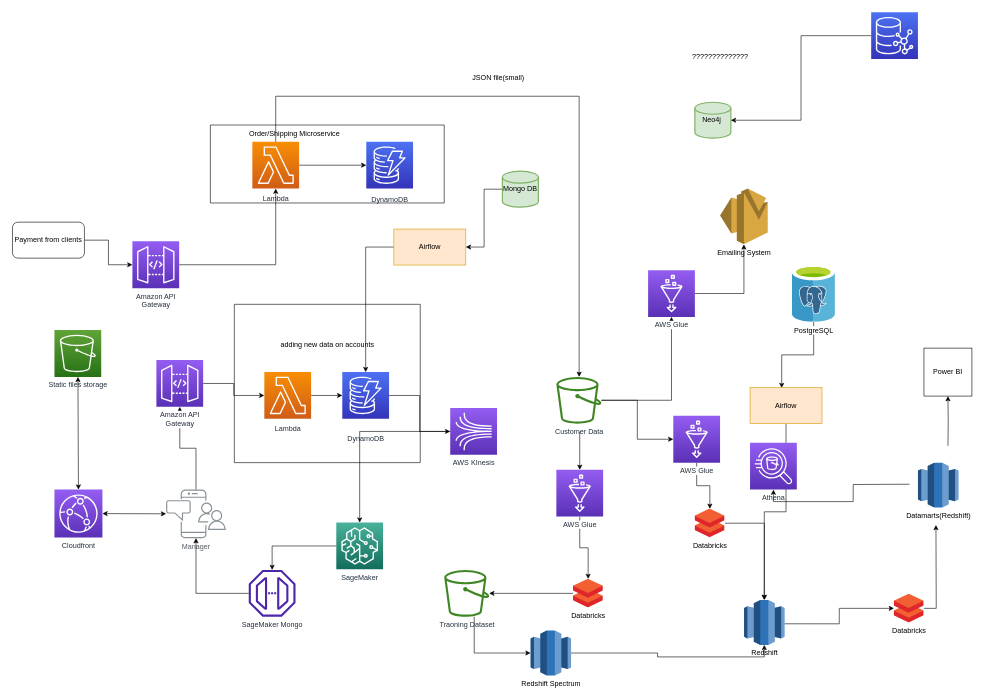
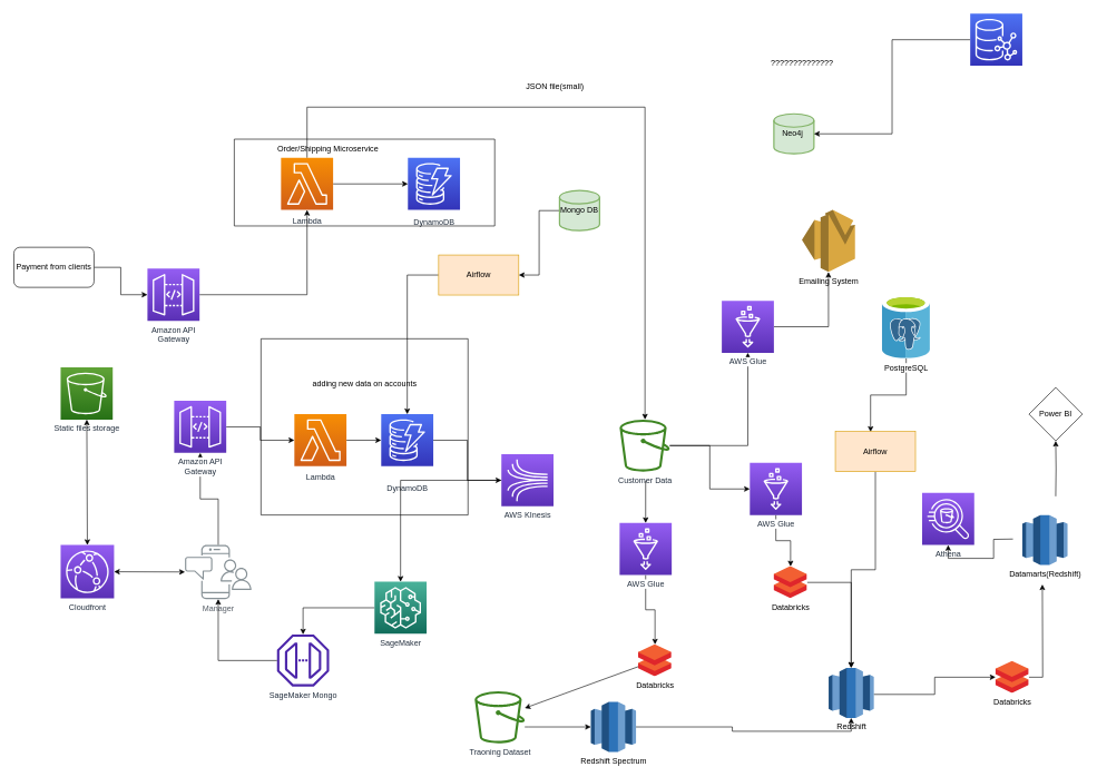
  <mxCell id="0" />
  <mxCell id="1" parent="0" />
  <mxCell id="2" value="" style="edgeStyle=orthogonalEdgeStyle;rounded=0;orthogonalLoop=1;jettySize=auto;html=1;" parent="1" source="3" target="5" edge="1"><mxGeometry relative="1" as="geometry"><mxPoint x="326" y="725.5" as="targetPoint" /></mxGeometry></mxCell>
  <mxCell id="3" value="Manager" style="outlineConnect=0;gradientColor=none;fontColor=#545B64;strokeColor=none;fillColor=#879196;dashed=0;verticalLabelPosition=bottom;verticalAlign=top;align=center;html=1;fontSize=12;fontStyle=0;aspect=fixed;shape=mxgraph.aws4.illustration_notification;pointerEvents=1;labelBackgroundColor=#ffffff;" parent="1" vertex="1"><mxGeometry x="276" y="816" width="100" height="81" as="geometry" /></mxCell>
  <mxCell id="4" style="edgeStyle=orthogonalEdgeStyle;rounded=0;orthogonalLoop=1;jettySize=auto;html=1;" edge="1" parent="1" source="5" target="31"><mxGeometry relative="1" as="geometry" /></mxCell>
  <mxCell id="5" value="Amazon API&lt;br&gt;Gateway&lt;br&gt;" style="outlineConnect=0;fontColor=#232F3E;gradientColor=#945DF2;gradientDirection=north;fillColor=#5A30B5;strokeColor=#ffffff;dashed=0;verticalLabelPosition=bottom;verticalAlign=top;align=center;html=1;fontSize=12;fontStyle=0;aspect=fixed;shape=mxgraph.aws4.resourceIcon;resIcon=mxgraph.aws4.api_gateway;labelBackgroundColor=#ffffff;" parent="1" vertex="1"><mxGeometry x="260" y="600" width="78" height="78" as="geometry" /></mxCell>
  <mxCell id="6" value="" style="edgeStyle=orthogonalEdgeStyle;rounded=0;orthogonalLoop=1;jettySize=auto;html=1;" parent="1" source="7" target="8" edge="1"><mxGeometry relative="1" as="geometry" /></mxCell>
  <mxCell id="7" value="SageMaker" style="sketch=0;points=[[0,0,0],[0.25,0,0],[0.5,0,0],[0.75,0,0],[1,0,0],[0,1,0],[0.25,1,0],[0.5,1,0],[0.75,1,0],[1,1,0],[0,0.25,0],[0,0.5,0],[0,0.75,0],[1,0.25,0],[1,0.5,0],[1,0.75,0]];outlineConnect=0;fontColor=#232F3E;gradientColor=#4AB29A;gradientDirection=north;fillColor=#116D5B;strokeColor=#ffffff;dashed=0;verticalLabelPosition=bottom;verticalAlign=top;align=center;html=1;fontSize=12;fontStyle=0;aspect=fixed;shape=mxgraph.aws4.resourceIcon;resIcon=mxgraph.aws4.sagemaker;" parent="1" vertex="1"><mxGeometry x="560" y="871" width="78" height="78" as="geometry" /></mxCell>
  <mxCell id="8" value="SageMaker Mongo" style="sketch=0;outlineConnect=0;fontColor=#232F3E;gradientColor=none;fillColor=#4D27AA;strokeColor=none;dashed=0;verticalLabelPosition=bottom;verticalAlign=top;align=center;html=1;fontSize=12;fontStyle=0;aspect=fixed;pointerEvents=1;shape=mxgraph.aws4.endpoint;" parent="1" vertex="1"><mxGeometry x="414" y="950" width="78" height="78" as="geometry" /></mxCell>
  <mxCell id="9" style="edgeStyle=orthogonalEdgeStyle;rounded=0;orthogonalLoop=1;jettySize=auto;html=1;" parent="1" source="11" target="40" edge="1"><mxGeometry relative="1" as="geometry" /></mxCell>
  <mxCell id="10" style="edgeStyle=orthogonalEdgeStyle;rounded=0;orthogonalLoop=1;jettySize=auto;html=1;" edge="1" parent="1" source="11" target="52"><mxGeometry relative="1" as="geometry" /></mxCell>
  <mxCell id="11" value="Customer Data" style="sketch=0;outlineConnect=0;fontColor=#232F3E;gradientColor=none;fillColor=#3F8624;strokeColor=none;dashed=0;verticalLabelPosition=bottom;verticalAlign=top;align=center;html=1;fontSize=12;fontStyle=0;aspect=fixed;pointerEvents=1;shape=mxgraph.aws4.bucket;" parent="1" vertex="1"><mxGeometry x="927" y="628" width="75" height="78" as="geometry" /></mxCell>
  <mxCell id="12" value="" style="edgeStyle=orthogonalEdgeStyle;rounded=0;orthogonalLoop=1;jettySize=auto;html=1;" parent="1" source="13" target="17" edge="1"><mxGeometry relative="1" as="geometry" /></mxCell>
  <mxCell id="13" value="AWS Glue" style="outlineConnect=0;fontColor=#232F3E;gradientColor=#945DF2;gradientDirection=north;fillColor=#5A30B5;strokeColor=#ffffff;dashed=0;verticalLabelPosition=bottom;verticalAlign=top;align=center;html=1;fontSize=12;fontStyle=0;aspect=fixed;shape=mxgraph.aws4.resourceIcon;resIcon=mxgraph.aws4.glue;labelBackgroundColor=#ffffff;" parent="1" vertex="1"><mxGeometry x="927" y="783" width="78" height="78" as="geometry" /></mxCell>
  <mxCell id="14" style="edgeStyle=orthogonalEdgeStyle;rounded=0;orthogonalLoop=1;jettySize=auto;html=1;entryX=0;entryY=0.5;entryDx=0;entryDy=0;entryPerimeter=0;" edge="1" parent="1" source="15" target="72"><mxGeometry relative="1" as="geometry"><Array as="points"><mxPoint x="790" y="1088" /></Array></mxGeometry></mxCell>
- <mxCell id="15" value="Traoning Dataset" style="sketch=0;outlineConnect=0;fontColor=#232F3E;gradientColor=none;fillColor=#3F8624;strokeColor=none;dashed=0;verticalLabelPosition=bottom;verticalAlign=top;align=center;html=1;fontSize=12;fontStyle=0;aspect=fixed;pointerEvents=1;shape=mxgraph.aws4.bucket;" parent="1" vertex="1"><mxGeometry x="740" y="950" width="75" height="78" as="geometry" /></mxCell>
+ <mxCell id="15" value="Traoning Dataset" style="sketch=0;outlineConnect=0;fontColor=#232F3E;gradientColor=none;fillColor=#3F8624;strokeColor=none;dashed=0;verticalLabelPosition=bottom;verticalAlign=top;align=center;html=1;fontSize=12;fontStyle=0;aspect=fixed;pointerEvents=1;shape=mxgraph.aws4.bucket;" parent="1" vertex="1"><mxGeometry x="710" y="1035" width="75" height="78" as="geometry" /></mxCell>
  <mxCell id="16" value="" style="edgeStyle=none;rounded=0;orthogonalLoop=1;jettySize=auto;html=1;" parent="1" source="17" target="15" edge="1"><mxGeometry relative="1" as="geometry" /></mxCell>
  <mxCell id="17" value="Databricks" style="sketch=0;aspect=fixed;html=1;points=[];align=center;image;fontSize=12;image=img/lib/mscae/Databricks.svg;" parent="1" vertex="1"><mxGeometry x="955" y="965" width="50" height="48" as="geometry" /></mxCell>
  <mxCell id="18" value="" style="endArrow=classic;html=1;rounded=0;" parent="1" target="13" edge="1"><mxGeometry width="50" height="50" relative="1" as="geometry"><mxPoint x="966" y="720" as="sourcePoint" /><mxPoint x="806" y="860" as="targetPoint" /></mxGeometry></mxCell>
  <mxCell id="19" value="" style="endArrow=classic;html=1;rounded=0;" parent="1" source="8" target="3" edge="1"><mxGeometry width="50" height="50" relative="1" as="geometry"><mxPoint x="546" y="990" as="sourcePoint" /><mxPoint x="596" y="940" as="targetPoint" /><Array as="points"><mxPoint x="326" y="989" /></Array></mxGeometry></mxCell>
  <mxCell id="20" style="edgeStyle=orthogonalEdgeStyle;rounded=0;orthogonalLoop=1;jettySize=auto;html=1;exitX=1;exitY=0.53;exitDx=0;exitDy=0;exitPerimeter=0;" parent="1" source="65" target="45" edge="1"><mxGeometry relative="1" as="geometry"><mxPoint x="1328" y="1034" as="sourcePoint" /></mxGeometry></mxCell>
  <mxCell id="21" value="" style="edgeStyle=orthogonalEdgeStyle;rounded=0;orthogonalLoop=1;jettySize=auto;html=1;" parent="1" source="23" target="24" edge="1"><mxGeometry relative="1" as="geometry" /></mxCell>
  <mxCell id="22" style="edgeStyle=orthogonalEdgeStyle;rounded=0;orthogonalLoop=1;jettySize=auto;html=1;" edge="1" parent="1" source="23" target="11"><mxGeometry relative="1" as="geometry"><Array as="points"><mxPoint x="459" y="160" /><mxPoint x="965" y="160" /></Array></mxGeometry></mxCell>
  <mxCell id="23" value="Lambda" style="outlineConnect=0;fontColor=#232F3E;gradientColor=#F78E04;gradientDirection=north;fillColor=#D05C17;strokeColor=#ffffff;dashed=0;verticalLabelPosition=bottom;verticalAlign=top;align=center;html=1;fontSize=12;fontStyle=0;aspect=fixed;shape=mxgraph.aws4.resourceIcon;resIcon=mxgraph.aws4.lambda;labelBackgroundColor=#ffffff;spacingTop=3;" parent="1" vertex="1"><mxGeometry x="420" y="236" width="78" height="78" as="geometry" /></mxCell>
  <mxCell id="24" value="DynamoDB" style="outlineConnect=0;fontColor=#232F3E;gradientColor=#4D72F3;gradientDirection=north;fillColor=#3334B9;strokeColor=#ffffff;dashed=0;verticalLabelPosition=bottom;verticalAlign=top;align=center;html=1;fontSize=12;fontStyle=0;aspect=fixed;shape=mxgraph.aws4.resourceIcon;resIcon=mxgraph.aws4.dynamodb;labelBackgroundColor=#ffffff;spacingTop=5;" parent="1" vertex="1"><mxGeometry x="610" y="236" width="78" height="78" as="geometry" /></mxCell>
  <mxCell id="25" value="" style="swimlane;startSize=0;" parent="1" vertex="1"><mxGeometry x="350" y="208" width="390" height="130" as="geometry" /></mxCell>
  <mxCell id="26" value="Order/Shipping Microservice" style="text;html=1;align=center;verticalAlign=middle;resizable=0;points=[];autosize=1;strokeColor=none;fillColor=none;" parent="25" vertex="1"><mxGeometry x="55" width="170" height="30" as="geometry" /></mxCell>
  <mxCell id="27" value="" style="swimlane;startSize=0;" parent="1" vertex="1"><mxGeometry x="390" y="507" width="310" height="264" as="geometry" /></mxCell>
  <mxCell id="28" value="adding new data on accounts" style="text;html=1;align=center;verticalAlign=middle;resizable=0;points=[];autosize=1;strokeColor=none;fillColor=none;" parent="27" vertex="1"><mxGeometry x="65" y="53" width="180" height="30" as="geometry" /></mxCell>
  <mxCell id="29" value="&#10;&lt;span style=&quot;color: rgb(35, 47, 62); font-family: Helvetica; font-size: 12px; font-style: normal; font-variant-ligatures: normal; font-variant-caps: normal; font-weight: 400; letter-spacing: normal; orphans: 2; text-align: center; text-indent: 0px; text-transform: none; widows: 2; word-spacing: 0px; -webkit-text-stroke-width: 0px; background-color: rgb(255, 255, 255); text-decoration-thickness: initial; text-decoration-style: initial; text-decoration-color: initial; float: none; display: inline !important;&quot;&gt;DynamoDB&lt;/span&gt;&#10;&#10;" style="outlineConnect=0;fontColor=#232F3E;gradientColor=#4D72F3;gradientDirection=north;fillColor=#3334B9;strokeColor=#ffffff;dashed=0;verticalLabelPosition=bottom;verticalAlign=top;align=center;html=1;fontSize=12;fontStyle=0;aspect=fixed;shape=mxgraph.aws4.resourceIcon;resIcon=mxgraph.aws4.dynamodb;labelBackgroundColor=#ffffff;spacingTop=5;" parent="27" vertex="1"><mxGeometry x="180.0" y="113" width="78" height="78" as="geometry" /></mxCell>
  <mxCell id="30" value="" style="edgeStyle=orthogonalEdgeStyle;rounded=0;orthogonalLoop=1;jettySize=auto;html=1;" parent="27" source="31" target="29" edge="1"><mxGeometry relative="1" as="geometry" /></mxCell>
  <mxCell id="31" value="Lambda" style="outlineConnect=0;fontColor=#232F3E;gradientColor=#F78E04;gradientDirection=north;fillColor=#D05C17;strokeColor=#ffffff;dashed=0;verticalLabelPosition=bottom;verticalAlign=top;align=center;html=1;fontSize=12;fontStyle=0;aspect=fixed;shape=mxgraph.aws4.resourceIcon;resIcon=mxgraph.aws4.lambda;labelBackgroundColor=#ffffff;spacingTop=3;" parent="27" vertex="1"><mxGeometry x="50" y="113" width="78" height="78" as="geometry" /></mxCell>
  <mxCell id="32" value="Static files storage" style="sketch=0;points=[[0,0,0],[0.25,0,0],[0.5,0,0],[0.75,0,0],[1,0,0],[0,1,0],[0.25,1,0],[0.5,1,0],[0.75,1,0],[1,1,0],[0,0.25,0],[0,0.5,0],[0,0.75,0],[1,0.25,0],[1,0.5,0],[1,0.75,0]];outlineConnect=0;fontColor=#232F3E;gradientColor=#60A337;gradientDirection=north;fillColor=#277116;strokeColor=#ffffff;dashed=0;verticalLabelPosition=bottom;verticalAlign=top;align=center;html=1;fontSize=12;fontStyle=0;aspect=fixed;shape=mxgraph.aws4.resourceIcon;resIcon=mxgraph.aws4.s3;labelBackgroundColor=none;labelBorderColor=none;" parent="1" vertex="1"><mxGeometry x="90" y="550" width="78" height="78" as="geometry" /></mxCell>
  <mxCell id="33" value="Cloudfront&lt;br&gt;" style="sketch=0;points=[[0,0,0],[0.25,0,0],[0.5,0,0],[0.75,0,0],[1,0,0],[0,1,0],[0.25,1,0],[0.5,1,0],[0.75,1,0],[1,1,0],[0,0.25,0],[0,0.5,0],[0,0.75,0],[1,0.25,0],[1,0.5,0],[1,0.75,0]];outlineConnect=0;fontColor=#232F3E;gradientColor=#945DF2;gradientDirection=north;fillColor=#5A30B5;strokeColor=#ffffff;dashed=0;verticalLabelPosition=bottom;verticalAlign=top;align=center;html=1;fontSize=12;fontStyle=0;aspect=fixed;shape=mxgraph.aws4.resourceIcon;resIcon=mxgraph.aws4.cloudfront;labelBackgroundColor=none;labelBorderColor=none;" parent="1" vertex="1"><mxGeometry x="90" y="816" width="80" height="80" as="geometry" /></mxCell>
  <mxCell id="34" value="" style="endArrow=classic;startArrow=classic;html=1;rounded=0;fontColor=#000000;entryX=1;entryY=0.5;entryDx=0;entryDy=0;entryPerimeter=0;" parent="1" source="3" target="33" edge="1"><mxGeometry width="50" height="50" relative="1" as="geometry"><mxPoint x="520" y="800" as="sourcePoint" /><mxPoint x="570" y="750" as="targetPoint" /></mxGeometry></mxCell>
  <mxCell id="35" value="" style="endArrow=classic;startArrow=classic;html=1;rounded=0;fontColor=#000000;exitX=0.5;exitY=0;exitDx=0;exitDy=0;exitPerimeter=0;" parent="1" source="33" target="32" edge="1"><mxGeometry width="50" height="50" relative="1" as="geometry"><mxPoint x="130" y="810" as="sourcePoint" /><mxPoint x="570" y="750" as="targetPoint" /></mxGeometry></mxCell>
  <mxCell id="36" style="edgeStyle=orthogonalEdgeStyle;rounded=0;orthogonalLoop=1;jettySize=auto;html=1;entryX=0;entryY=0.5;entryDx=0;entryDy=0;entryPerimeter=0;" parent="1" source="29" target="42" edge="1"><mxGeometry relative="1" as="geometry"><mxPoint x="726" y="719" as="targetPoint" /></mxGeometry></mxCell>
  <mxCell id="37" style="edgeStyle=orthogonalEdgeStyle;rounded=0;orthogonalLoop=1;jettySize=auto;html=1;entryX=0.5;entryY=0;entryDx=0;entryDy=0;entryPerimeter=0;" parent="1" source="38" target="65" edge="1"><mxGeometry relative="1" as="geometry"><mxPoint x="1264" y="970" as="targetPoint" /></mxGeometry></mxCell>
  <mxCell id="38" value="Databricks" style="sketch=0;aspect=fixed;html=1;points=[];align=center;image;fontSize=12;image=img/lib/mscae/Databricks.svg;" parent="1" vertex="1"><mxGeometry x="1158" y="848" width="50" height="48" as="geometry" /></mxCell>
  <mxCell id="39" style="edgeStyle=orthogonalEdgeStyle;rounded=0;orthogonalLoop=1;jettySize=auto;html=1;" parent="1" source="40" target="38" edge="1"><mxGeometry relative="1" as="geometry" /></mxCell>
  <mxCell id="40" value="AWS Glue" style="outlineConnect=0;fontColor=#232F3E;gradientColor=#945DF2;gradientDirection=north;fillColor=#5A30B5;strokeColor=#ffffff;dashed=0;verticalLabelPosition=bottom;verticalAlign=top;align=center;html=1;fontSize=12;fontStyle=0;aspect=fixed;shape=mxgraph.aws4.resourceIcon;resIcon=mxgraph.aws4.glue;labelBackgroundColor=#ffffff;" parent="1" vertex="1"><mxGeometry x="1122" y="693" width="78" height="78" as="geometry" /></mxCell>
  <mxCell id="41" style="edgeStyle=orthogonalEdgeStyle;rounded=0;orthogonalLoop=1;jettySize=auto;html=1;" parent="1" source="42" target="7" edge="1"><mxGeometry relative="1" as="geometry"><mxPoint x="866.007" y="719" as="targetPoint" /></mxGeometry></mxCell>
  <mxCell id="42" value="AWS KInesis" style="sketch=0;points=[[0,0,0],[0.25,0,0],[0.5,0,0],[0.75,0,0],[1,0,0],[0,1,0],[0.25,1,0],[0.5,1,0],[0.75,1,0],[1,1,0],[0,0.25,0],[0,0.5,0],[0,0.75,0],[1,0.25,0],[1,0.5,0],[1,0.75,0]];outlineConnect=0;fontColor=#232F3E;gradientColor=#945DF2;gradientDirection=north;fillColor=#5A30B5;strokeColor=#ffffff;dashed=0;verticalLabelPosition=bottom;verticalAlign=top;align=center;html=1;fontSize=12;fontStyle=0;aspect=fixed;shape=mxgraph.aws4.resourceIcon;resIcon=mxgraph.aws4.kinesis;" parent="1" vertex="1"><mxGeometry x="750" y="680" width="78" height="78" as="geometry" /></mxCell>
  <mxCell id="43" style="edgeStyle=orthogonalEdgeStyle;rounded=0;orthogonalLoop=1;jettySize=auto;html=1;" parent="1" source="45" edge="1"><mxGeometry relative="1" as="geometry"><mxPoint x="1560" y="875" as="targetPoint" /></mxGeometry></mxCell>
  <mxCell id="44" style="edgeStyle=orthogonalEdgeStyle;rounded=0;orthogonalLoop=1;jettySize=auto;html=1;entryX=0.5;entryY=1;entryDx=0;entryDy=0;entryPerimeter=0;" edge="1" parent="1" target="59"><mxGeometry relative="1" as="geometry"><mxPoint x="1516" y="807" as="sourcePoint" /></mxGeometry></mxCell>
  <mxCell id="45" value="Databricks" style="sketch=0;aspect=fixed;html=1;points=[];align=center;image;fontSize=12;image=img/lib/mscae/Databricks.svg;" parent="1" vertex="1"><mxGeometry x="1490" y="990" width="50" height="48" as="geometry" /></mxCell>
  <mxCell id="46" style="edgeStyle=orthogonalEdgeStyle;rounded=0;orthogonalLoop=1;jettySize=auto;html=1;" edge="1" parent="1" source="47" target="49"><mxGeometry relative="1" as="geometry" /></mxCell>
  <mxCell id="47" value="Payment from clients" style="rounded=1;whiteSpace=wrap;html=1;fontColor=#000000;labelBackgroundColor=none;labelBorderColor=none;" vertex="1" parent="1"><mxGeometry x="20" y="370" width="120" height="60" as="geometry" /></mxCell>
  <mxCell id="48" style="edgeStyle=orthogonalEdgeStyle;rounded=0;orthogonalLoop=1;jettySize=auto;html=1;" edge="1" parent="1" source="49" target="23"><mxGeometry relative="1" as="geometry"><mxPoint x="609" y="510" as="targetPoint" /></mxGeometry></mxCell>
  <mxCell id="49" value="Amazon API&lt;br&gt;Gateway&lt;br&gt;" style="outlineConnect=0;fontColor=#232F3E;gradientColor=#945DF2;gradientDirection=north;fillColor=#5A30B5;strokeColor=#ffffff;dashed=0;verticalLabelPosition=bottom;verticalAlign=top;align=center;html=1;fontSize=12;fontStyle=0;aspect=fixed;shape=mxgraph.aws4.resourceIcon;resIcon=mxgraph.aws4.api_gateway;labelBackgroundColor=#ffffff;" vertex="1" parent="1"><mxGeometry x="220" y="402" width="78" height="78" as="geometry" /></mxCell>
  <mxCell id="50" value="Emailing System" style="outlineConnect=0;dashed=0;verticalLabelPosition=bottom;verticalAlign=top;align=center;html=1;shape=mxgraph.aws3.ses;fillColor=#D9A741;gradientColor=none;labelBackgroundColor=none;labelBorderColor=none;fontColor=#000000;" vertex="1" parent="1"><mxGeometry x="1200" y="314" width="79.5" height="93" as="geometry" /></mxCell>
  <mxCell id="51" style="edgeStyle=orthogonalEdgeStyle;rounded=0;orthogonalLoop=1;jettySize=auto;html=1;entryX=0.5;entryY=1;entryDx=0;entryDy=0;entryPerimeter=0;" edge="1" parent="1" source="52" target="50"><mxGeometry relative="1" as="geometry" /></mxCell>
  <mxCell id="52" value="AWS Glue" style="outlineConnect=0;fontColor=#232F3E;gradientColor=#945DF2;gradientDirection=north;fillColor=#5A30B5;strokeColor=#ffffff;dashed=0;verticalLabelPosition=bottom;verticalAlign=top;align=center;html=1;fontSize=12;fontStyle=0;aspect=fixed;shape=mxgraph.aws4.resourceIcon;resIcon=mxgraph.aws4.glue;labelBackgroundColor=#ffffff;" vertex="1" parent="1"><mxGeometry x="1080" y="450" width="78" height="78" as="geometry" /></mxCell>
  <mxCell id="53" value="JSON file(small)" style="text;html=1;align=center;verticalAlign=middle;resizable=0;points=[];autosize=1;strokeColor=none;fillColor=none;" vertex="1" parent="1"><mxGeometry x="775" y="115" width="110" height="30" as="geometry" /></mxCell>
  <mxCell id="54" style="edgeStyle=orthogonalEdgeStyle;rounded=0;orthogonalLoop=1;jettySize=auto;html=1;entryX=0.5;entryY=1;entryDx=0;entryDy=0;" edge="1" parent="1" target="60"><mxGeometry relative="1" as="geometry"><mxPoint x="1580" y="743" as="sourcePoint" /><mxPoint x="1554" y="678" as="targetPoint" /></mxGeometry></mxCell>
  <mxCell id="55" style="edgeStyle=orthogonalEdgeStyle;rounded=0;orthogonalLoop=1;jettySize=auto;html=1;entryX=0.44;entryY=0.01;entryDx=0;entryDy=0;entryPerimeter=0;" edge="1" parent="1" source="56" target="58"><mxGeometry relative="1" as="geometry" /></mxCell>
  <mxCell id="56" value="PostgreSQL" style="sketch=0;aspect=fixed;html=1;points=[];align=center;image;fontSize=12;image=img/lib/mscae/Azure_Database_for_PostgreSQL_servers.svg;" vertex="1" parent="1"><mxGeometry x="1320" y="441.5" width="72.2" height="95" as="geometry" /></mxCell>
  <mxCell id="57" style="edgeStyle=orthogonalEdgeStyle;rounded=0;orthogonalLoop=1;jettySize=auto;html=1;entryX=0.5;entryY=0;entryDx=0;entryDy=0;entryPerimeter=0;" edge="1" parent="1" source="58" target="65"><mxGeometry relative="1" as="geometry"><mxPoint x="1290" y="880" as="targetPoint" /></mxGeometry></mxCell>
  <mxCell id="58" value="Airflow" style="rounded=0;whiteSpace=wrap;html=1;fillColor=#ffe6cc;strokeColor=#d79b00;" vertex="1" parent="1"><mxGeometry x="1250" y="646" width="120" height="60" as="geometry" /></mxCell>
- <mxCell id="59" value="Athena" style="sketch=0;points=[[0,0,0],[0.25,0,0],[0.5,0,0],[0.75,0,0],[1,0,0],[0,1,0],[0.25,1,0],[0.5,1,0],[0.75,1,0],[1,1,0],[0,0.25,0],[0,0.5,0],[0,0.75,0],[1,0.25,0],[1,0.5,0],[1,0.75,0]];outlineConnect=0;fontColor=#232F3E;gradientColor=#945DF2;gradientDirection=north;fillColor=#5A30B5;strokeColor=#ffffff;dashed=0;verticalLabelPosition=bottom;verticalAlign=top;align=center;html=1;fontSize=12;fontStyle=0;aspect=fixed;shape=mxgraph.aws4.resourceIcon;resIcon=mxgraph.aws4.athena;" vertex="1" parent="1"><mxGeometry x="1250" y="738" width="78" height="78" as="geometry" /></mxCell>
- <mxCell id="60" value="Power BI" style="whiteSpace=wrap;html=1;aspect=fixed;" vertex="1" parent="1"><mxGeometry x="1540" y="580" width="80" height="80" as="geometry" /></mxCell>
+ <mxCell id="59" value="Athena" style="sketch=0;points=[[0,0,0],[0.25,0,0],[0.5,0,0],[0.75,0,0],[1,0,0],[0,1,0],[0.25,1,0],[0.5,1,0],[0.75,1,0],[1,1,0],[0,0.25,0],[0,0.5,0],[0,0.75,0],[1,0.25,0],[1,0.5,0],[1,0.75,0]];outlineConnect=0;fontColor=#232F3E;gradientColor=#945DF2;gradientDirection=north;fillColor=#5A30B5;strokeColor=#ffffff;dashed=0;verticalLabelPosition=bottom;verticalAlign=top;align=center;html=1;fontSize=12;fontStyle=0;aspect=fixed;shape=mxgraph.aws4.resourceIcon;resIcon=mxgraph.aws4.athena;" vertex="1" parent="1"><mxGeometry x="1380" y="738" width="78" height="78" as="geometry" /></mxCell>
+ <mxCell id="60" value="Power BI" style="rhombus;whiteSpace=wrap;html=1;aspect=fixed;" vertex="1" parent="1"><mxGeometry x="1540" y="580" width="80" height="80" as="geometry" /></mxCell>
  <mxCell id="61" style="edgeStyle=orthogonalEdgeStyle;rounded=0;orthogonalLoop=1;jettySize=auto;html=1;entryX=1;entryY=0.5;entryDx=0;entryDy=0;" edge="1" parent="1" source="62" target="64"><mxGeometry relative="1" as="geometry" /></mxCell>
  <mxCell id="62" value="Mongo DB" style="strokeWidth=2;html=1;shape=mxgraph.flowchart.database;whiteSpace=wrap;fillColor=#d5e8d4;strokeColor=#82b366;" vertex="1" parent="1"><mxGeometry x="837" y="285" width="60" height="60" as="geometry" /></mxCell>
  <mxCell id="63" style="edgeStyle=orthogonalEdgeStyle;rounded=0;orthogonalLoop=1;jettySize=auto;html=1;" edge="1" parent="1" source="64" target="29"><mxGeometry relative="1" as="geometry" /></mxCell>
  <mxCell id="64" value="Airflow" style="rounded=0;whiteSpace=wrap;html=1;fillColor=#ffe6cc;strokeColor=#d79b00;" vertex="1" parent="1"><mxGeometry x="656" y="381.5" width="120" height="60" as="geometry" /></mxCell>
  <mxCell id="65" value="Redshift" style="outlineConnect=0;dashed=0;verticalLabelPosition=bottom;verticalAlign=top;align=center;html=1;shape=mxgraph.aws3.redshift;fillColor=#2E73B8;gradientColor=none;" vertex="1" parent="1"><mxGeometry x="1240" y="1000" width="67.5" height="75" as="geometry" /></mxCell>
  <mxCell id="66" value="Neo4j&amp;nbsp;" style="strokeWidth=2;html=1;shape=mxgraph.flowchart.database;whiteSpace=wrap;fillColor=#d5e8d4;strokeColor=#82b366;" vertex="1" parent="1"><mxGeometry x="1158" y="170" width="60" height="60" as="geometry" /></mxCell>
  <mxCell id="67" style="edgeStyle=orthogonalEdgeStyle;rounded=0;orthogonalLoop=1;jettySize=auto;html=1;entryX=1;entryY=0.5;entryDx=0;entryDy=0;entryPerimeter=0;" edge="1" parent="1" source="68" target="66"><mxGeometry relative="1" as="geometry" /></mxCell>
  <mxCell id="68" value="" style="sketch=0;points=[[0,0,0],[0.25,0,0],[0.5,0,0],[0.75,0,0],[1,0,0],[0,1,0],[0.25,1,0],[0.5,1,0],[0.75,1,0],[1,1,0],[0,0.25,0],[0,0.5,0],[0,0.75,0],[1,0.25,0],[1,0.5,0],[1,0.75,0]];outlineConnect=0;fontColor=#232F3E;gradientColor=#4D72F3;gradientDirection=north;fillColor=#3334B9;strokeColor=#ffffff;dashed=0;verticalLabelPosition=bottom;verticalAlign=top;align=center;html=1;fontSize=12;fontStyle=0;aspect=fixed;shape=mxgraph.aws4.resourceIcon;resIcon=mxgraph.aws4.neptune;" vertex="1" parent="1"><mxGeometry x="1452" y="20" width="78" height="78" as="geometry" /></mxCell>
  <mxCell id="69" value="??????????????" style="text;html=1;align=center;verticalAlign=middle;resizable=0;points=[];autosize=1;strokeColor=none;fillColor=none;" vertex="1" parent="1"><mxGeometry x="1140" y="80" width="120" height="30" as="geometry" /></mxCell>
  <mxCell id="70" value="Datamarts(Redshift)" style="outlineConnect=0;dashed=0;verticalLabelPosition=bottom;verticalAlign=top;align=center;html=1;shape=mxgraph.aws3.redshift;fillColor=#2E73B8;gradientColor=none;" vertex="1" parent="1"><mxGeometry x="1530" y="771" width="67.5" height="75" as="geometry" /></mxCell>
  <mxCell id="71" style="edgeStyle=orthogonalEdgeStyle;rounded=0;orthogonalLoop=1;jettySize=auto;html=1;entryX=0.5;entryY=1;entryDx=0;entryDy=0;entryPerimeter=0;" edge="1" parent="1" source="72" target="65"><mxGeometry relative="1" as="geometry" /></mxCell>
  <mxCell id="72" value="Redshift Spectrum" style="outlineConnect=0;dashed=0;verticalLabelPosition=bottom;verticalAlign=top;align=center;html=1;shape=mxgraph.aws3.redshift;fillColor=#2E73B8;gradientColor=none;" vertex="1" parent="1"><mxGeometry x="884" y="1051" width="67.5" height="75" as="geometry" /></mxCell>
